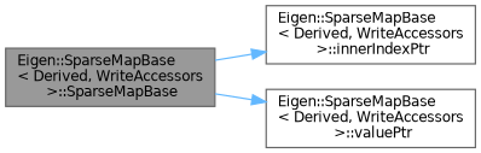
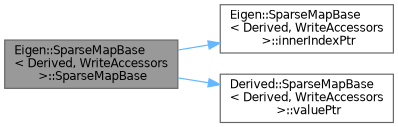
  digraph {
    rankdir=LR
    node [color=grey40 fillcolor=white fontname=Helvetica fontsize=10 shape=box style=filled]
    edge [color=steelblue1 fontname=Helvetica fontsize=10 labelfontname=Helvetica labelfontsize=10 style=solid]
    n1 [color=gray40 fillcolor=grey60 fontcolor=black height=0.2 label="Eigen::SparseMapBase\l\< Derived, WriteAccessors\l \>::SparseMapBase" width=0.4]
    n2 [height=0.2 label="Eigen::SparseMapBase\l\< Derived, WriteAccessors\l \>::innerIndexPtr" width=0.4]
-   n3 [height=0.2 label="Eigen::SparseMapBase\l\< Derived, WriteAccessors\l \>::valuePtr" width=0.4]
+   n3 [height=0.2 label="Derived::SparseMapBase\l\< Derived, WriteAccessors\l \>::valuePtr" width=0.4]
    n1 -> n2
    n1 -> n3
  }
